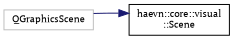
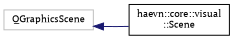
  digraph {
    rankdir=LR
    fontname="PT Serif"
    node [fillcolor=white fontname="PT Serif" fontsize=10 shape=record style=filled]
    n1 [color=grey75 height=0.2 label=QGraphicsScene width=0.4]
    n2 [color=black height=0.2 label="haevn::core::visual\l::Scene" width=0.4]
-   n2 -> n1 [color=midnightblue dir=back fontname="PT Serif" fontsize=10 labelfontname=Helvetica labelfontsize=10 style=solid]
+   n1 -> n2 [color=midnightblue dir=back fontname="PT Serif" fontsize=10 labelfontname=Helvetica labelfontsize=10 style=solid]
  }
